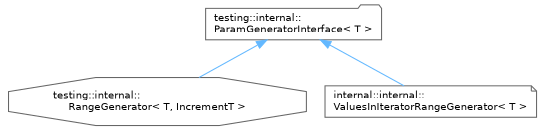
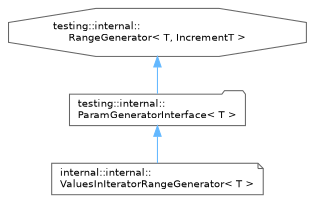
  digraph {
    rankdir=TB
    node [color=grey40 fillcolor=white fontname=Helvetica fontsize=10 style=filled]
    edge [color=steelblue1 dir=back fontname=Helvetica fontsize=10 labelfontname=Helvetica labelfontsize=10 style=solid]
    n1 [height=0.2 label="testing::internal::\lParamGeneratorInterface\< T \>" shape=folder width=0.4]
    n2 [height=0.2 label="testing::internal::\lRangeGenerator\< T, IncrementT \>" shape=octagon width=0.4]
    n3 [height=0.2 label="internal::internal::\lValuesInIteratorRangeGenerator\< T \>" shape=note width=0.4]
-   n1 -> n2
+   n2 -> n1
    n1 -> n3
  }
